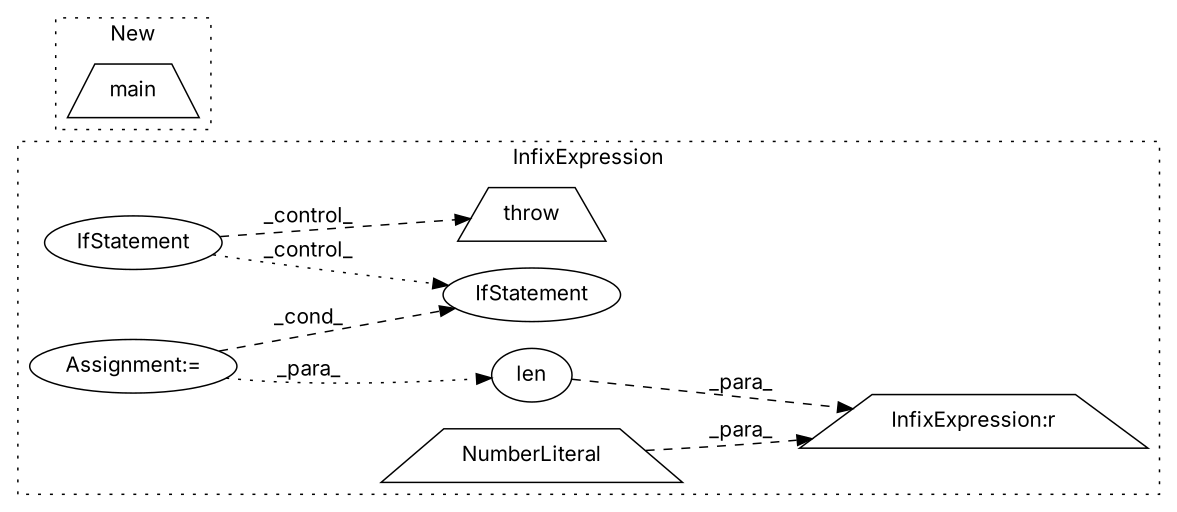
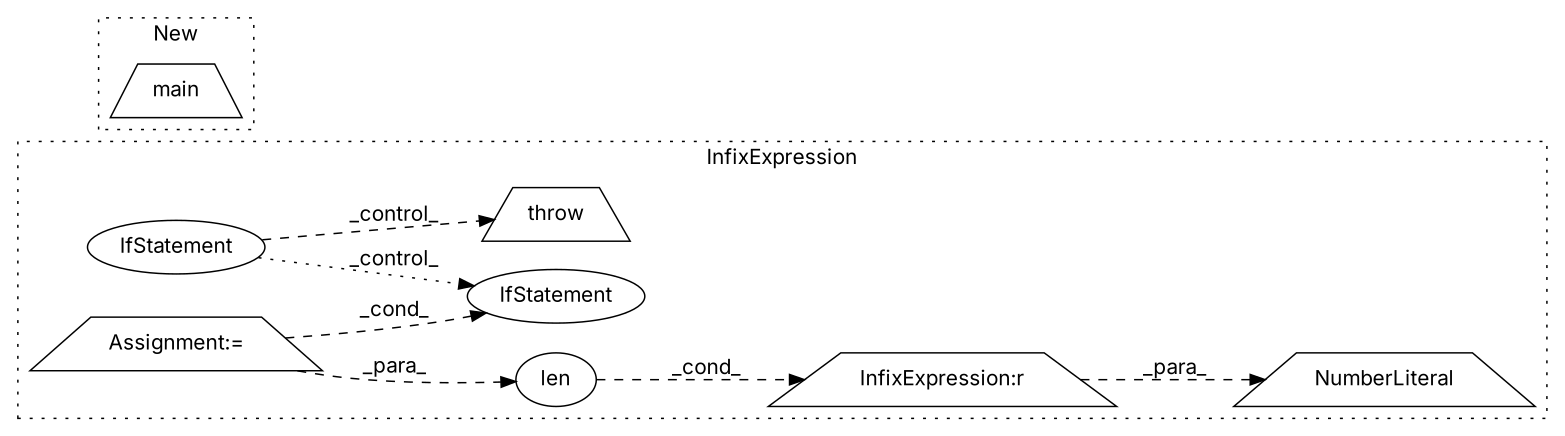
  digraph {
    fontname=Inter
    rankdir=LR
    node [a=25 fontname=Inter l=6 shape=trapezium]
    edge [fontname=Inter style=dashed]
    n1 [a=53 label=throw s=1263]
    n2 [l="4,2" label=IfStatement s="1136,1164" shape=ellipse]
    n3 [a=27 l=4 label="InfixExpression:r" s=1159]
-   n4 [a=7 l=1 label="Assignment:=" s=952 shape=ellipse]
+   n4 [a=7 l=1 label="Assignment:=" s=952]
    n5 [a=32 l="4,1" label=len s="1140,1158" shape=ellipse]
    n6 [l="4,2" label=IfStatement s="1313,1344" shape=ellipse]
    n7 [a=34 l=1 label=NumberLiteral s=1163]
    n8 [a=32 label=main s=2455]
    subgraph cluster_1 {
      label=InfixExpression
      style=dotted
      n1
      n2
      n3
      n4
      n5
      n6
      n7
    }
    subgraph cluster_2 {
      label=New
      style=dotted
      n8
    }
    n2 -> n1 [label=_control_]
    n2 -> n6 [label=_control_ style=dotted]
-   n4 -> n5 [label=_para_ style=dotted]
+   n4 -> n5 [label=_para_]
    n4 -> n6 [label=_cond_]
-   n5 -> n3 [label=_para_]
-   n7 -> n3 [label=_para_]
+   n5 -> n3 [label=_cond_]
+   n3 -> n7 [label=_para_]
  }
